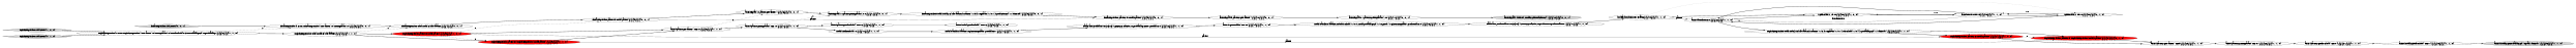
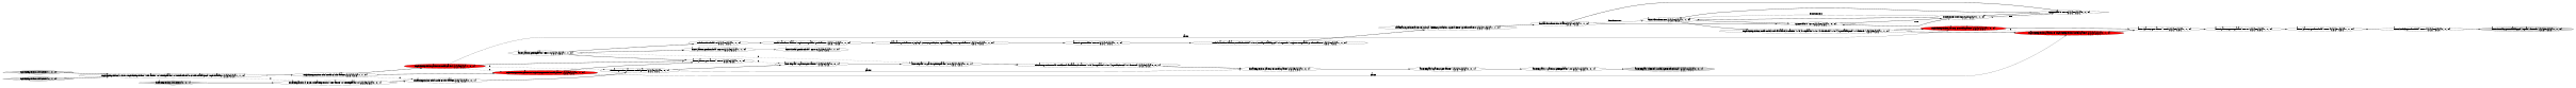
  digraph {
    fontname="DejaVu Serif"
    rankdir=LR
    node [fillcolor=white fontname="DejaVu Serif" shape=ellipse style=filled]
    edge [fontname="DejaVu Serif" style=bold]
    n1 [label="assert(model2.getThreshold() == 0.4)@@@28@@@['1', '1', '0']" shape=diamond]
    n2 [fillcolor=lightgray label="assert(model2.getProbabilityCol().equals(\"theProb\"))@@@29@@@['1', '1', '0']"]
    n3 [label="assertEquals(10,parent.getMaxIter())@@@6@@@['0', '0', '1']"]
    n4 [label="assertEquals(1.0,parent.getRegParam(),0.0)@@@7@@@['0', '0', '1']"]
    n5 [label="LinearRegressionModel model2 = lr.fit(dataset,lr.maxIter().w(5),lr.regParam().w(0.1),lr.predictionCol().w(\"thePred\"))@@@8@@@['0', '0', '1']"]
    n6 [label="assert(parent.getThreshold() == 0.6)@@@8@@@['1', '1', '0']"]
    n7 [label="assert(model.getThreshold() == 0.6)@@@9@@@['1', '1', '0']"]
    n8 [label="assert(parent2.getThreshold() == 0.4)@@@27@@@['1', '1', '0']"]
    n9 [fillcolor=red label="LogisticRegression parent2 = model2.parent()@@@24@@@['1', '0', '0']"]
    n10 [fillcolor=red label="LogisticRegression parent2 = (LogisticRegression)model2.parent()@@@24@@@['0', '1', '0']"]
    n11 [label="assert(parent2.getMaxIter() == 5)@@@25@@@['1', '1', '0']"]
    n12 [label="assert(parent2.getRegParam() == 0.1)@@@26@@@['1', '1', '0']"]
    n13 [fillcolor=lightgray label="logisticRegressionWithSetters['1', '0', '0']" shape=diamond]
    n14 [label="LogisticRegression lr = new LogisticRegression().setMaxIter(10).setRegParam(1.0).setThreshold(0.6).setProbabilityCol(\"myProbability\")@@@3@@@['1', '1', '0']"]
    n15 [label="LogisticRegressionModel model = lr.fit(dataset)@@@4@@@['1', '1', '0']"]
    n16 [label="LinearRegression lr = new LinearRegression().setMaxIter(10).setRegParam(1.0)@@@3@@@['0', '0', '1']"]
    n17 [label="model.setThreshold(1.0)@@@10@@@['1', '1', '0']"]
    n18 [label="model.transform(dataset).registerTempTable(\"predAllZero\")@@@11@@@['1', '1', '0']"]
    n19 [label="foundNonZero = true@@@20@@@['1', '1', '0']"]
    n20 [label="r.getDouble(0) != 0.0@@@20@@@['0', '1', '0']" shape=diamond]
    n21 [label="r.getDouble(0) != 0.0@@@20@@@['1', '0', '0']" shape=diamond]
    n22 [label="assert(foundNonZero)@@@22@@@['1', '1', '0']"]
    n23 [label="LogisticRegressionModel model2 = lr.fit(dataset,lr.maxIter().w(5),lr.regParam().w(0.1),lr.threshold().w(0.4),lr.probabilityCol().w(\"theProb\"))@@@23@@@['1', '1', '0']"]
    n24 [fillcolor=red label="LogisticRegression parent = model.parent()@@@5@@@['1', '0', '0']"]
    n25 [fillcolor=red label="LogisticRegression parent = (LogisticRegression)model.parent()@@@5@@@['0', '1', '0']"]
    n26 [label="LinearRegressionModel model = lr.fit(dataset)@@@4@@@['0', '0', '1']"]
    n27 [label="LinearRegression parent = model.parent()@@@5@@@['0', '0', '1']"]
    n28 [label="assert(parent.getMaxIter() == 10)@@@6@@@['1', '1', '0']"]
    n29 [label="DataFrame predAllZero = jsql.sql(\"SELECT prediction, myProbability FROM predAllZero\")@@@12@@@['1', '1', '0']"]
    n30 [label="assert(r.getDouble(0) == 0.0)@@@14@@@['1', '1', '0']"]
    n31 [fillcolor=lightgray label="assertEquals(\"thePred\",model2.getPredictionCol())@@@12@@@['0', '0', '1']"]
    n32 [label="LinearRegression parent2 = model2.parent()@@@9@@@['0', '0', '1']"]
    n33 [label="assertEquals(5,parent2.getMaxIter())@@@10@@@['0', '0', '1']"]
    n34 [label="DataFrame predNotAllZero = jsql.sql(\"SELECT prediction, myProb FROM predNotAllZero\")@@@17@@@['1', '1', '0']"]
    n35 [label="boolean foundNonZero = false@@@18@@@['1', '1', '0']"]
    n36 [label="assert(parent.getRegParam() == 1.0)@@@7@@@['1', '1', '0']"]
    n37 [fillcolor=lightgray label="logisticRegressionWithSetters['0', '1', '0']" shape=diamond]
    n38 [label="assertEquals(0.1,parent2.getRegParam(),0.0)@@@11@@@['0', '0', '1']"]
    n39 [label="model.transform(dataset,model.threshold().w(0.0),model.probabilityCol().w(\"myProb\")).registerTempTable(\"predNotAllZero\")@@@16@@@['1', '1', '0']"]
    n40 [fillcolor=lightgray label="linearRegressionWithSetters['0', '0', '1']" shape=diamond]
    n1 -> n2
    n3 -> n4
    n4 -> n5
    n5 -> n32
    n6 -> n7 [style=solid]
    n8 -> n1
    n9 -> n10 [label=0 style=dashed]
    n9 -> n11
    n10 -> n11
    n11 -> n12
    n12 -> n8
    n13 -> n14
    n14 -> n15
    n14 -> n16 [label=0 style=dashed]
    n15 -> n24
    n15 -> n25
    n15 -> n26 [label=0 style=dashed]
    n16 -> n26
    n17 -> n18
    n18 -> n29
    n19 -> n20
    n19 -> n21
    n19 -> n22 [label=foundNonZero style=solid]
    n19 -> n22
    n20 -> n19
    n20 -> n19 [label=true style=dotted]
    n20 -> n22
    n21 -> n19
    n21 -> n19 [label=true style=dotted]
    n22 -> n21
    n22 -> n23
    n23 -> n9
    n23 -> n10
    n24 -> n9 [label=parent style=solid]
    n24 -> n25 [label=0 style=dashed]
    n24 -> n27 [label=0 style=dashed]
    n24 -> n28
    n25 -> n10 [label=parent style=solid]
    n25 -> n28
    n26 -> n27
    n27 -> n3
    n27 -> n32 [label=parent style=solid]
    n28 -> n3 [label=0 style=dashed]
-   n28 -> n36
+   n36 -> n28
    n29 -> n30
    n30 -> n39
    n32 -> n33
    n33 -> n38
    n34 -> n35
-   n35 -> n20 [style=dotted]
+   n35 -> n20
    n35 -> n21
-   n35 -> n22 [label=parent style=solid]
+   n35 -> n22 [label=foundNonZero style=solid]
    n36 -> n4 [label=0 style=dashed]
    n36 -> n6
    n36 -> n17
    n37 -> n14
    n38 -> n31
    n39 -> n34
    n40 -> n16
  }
